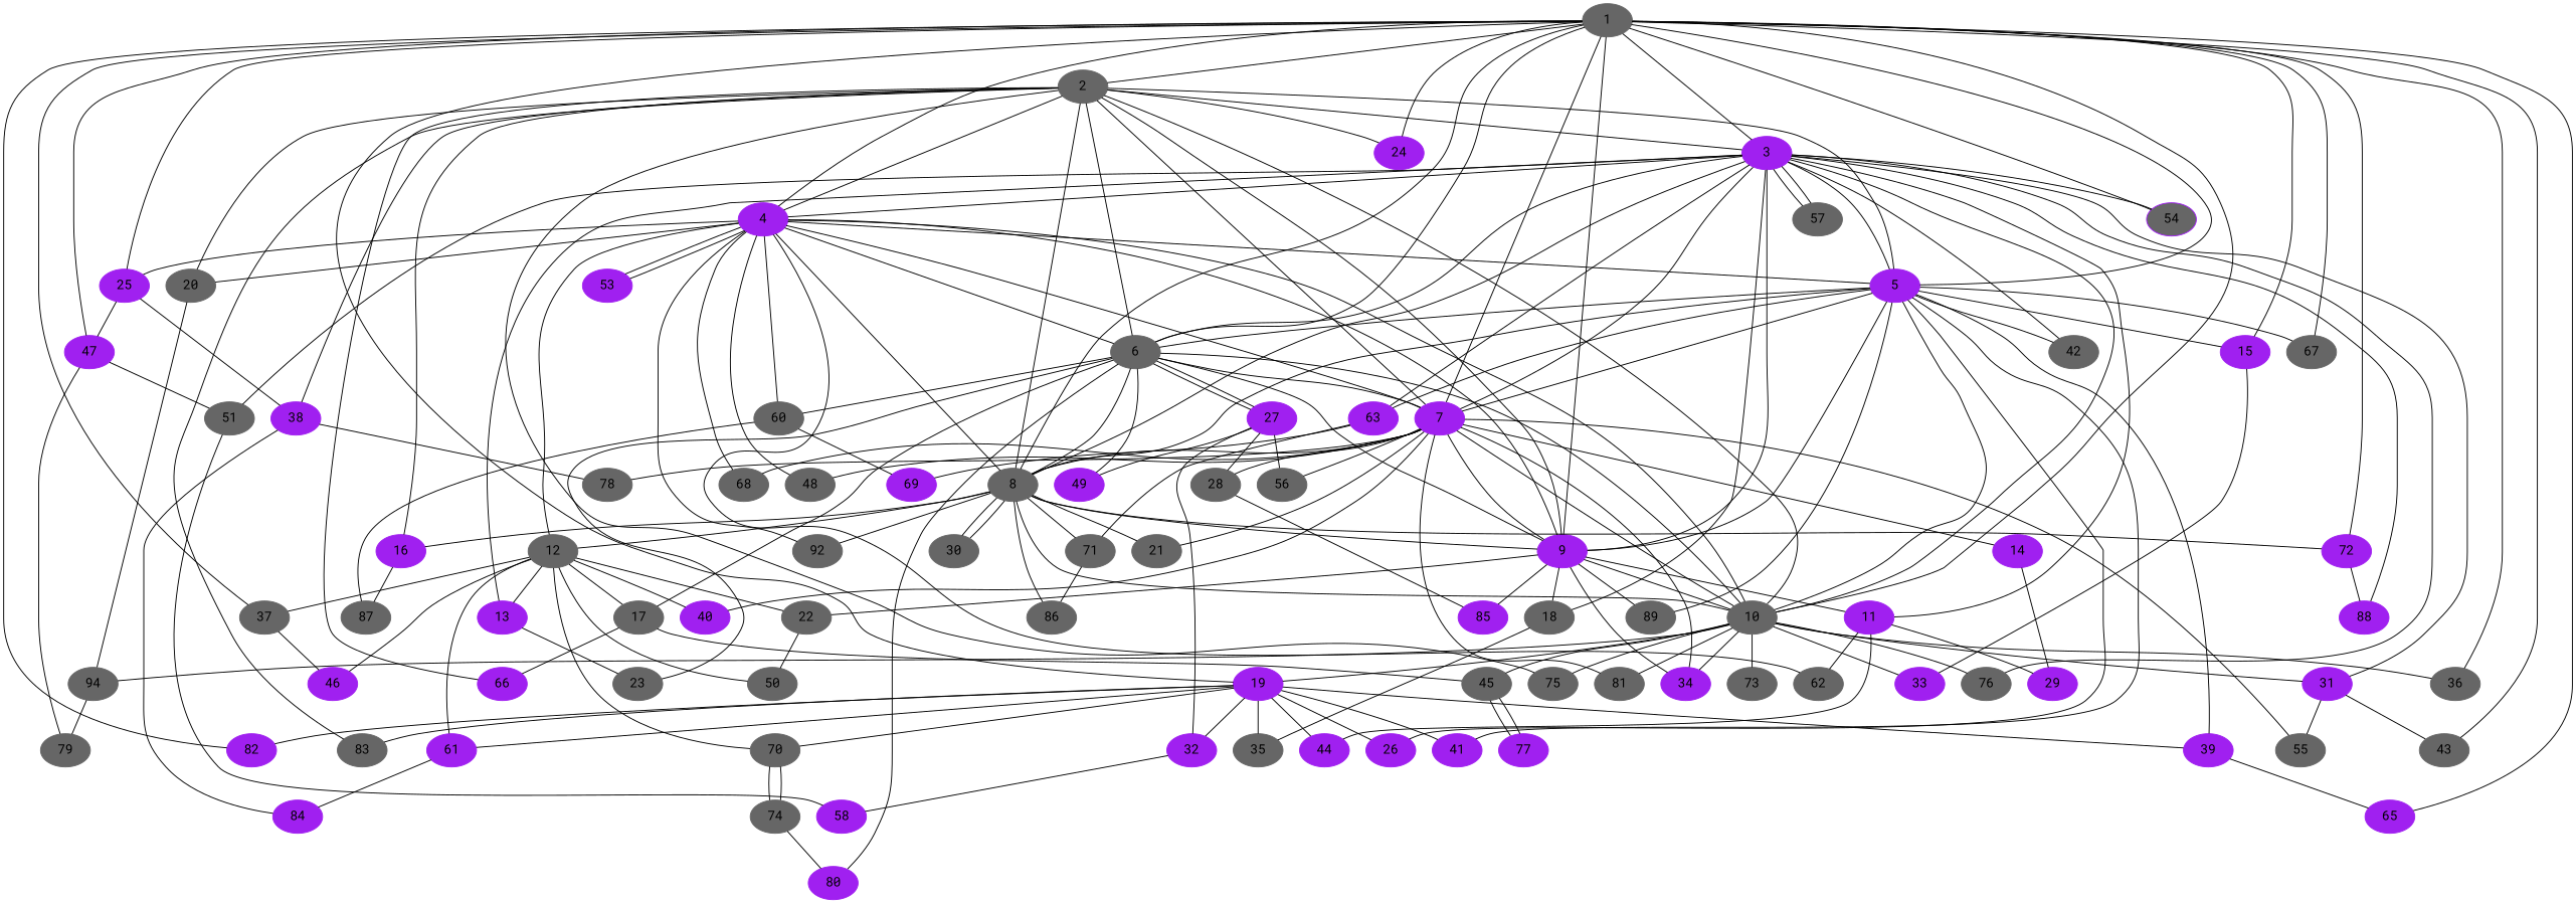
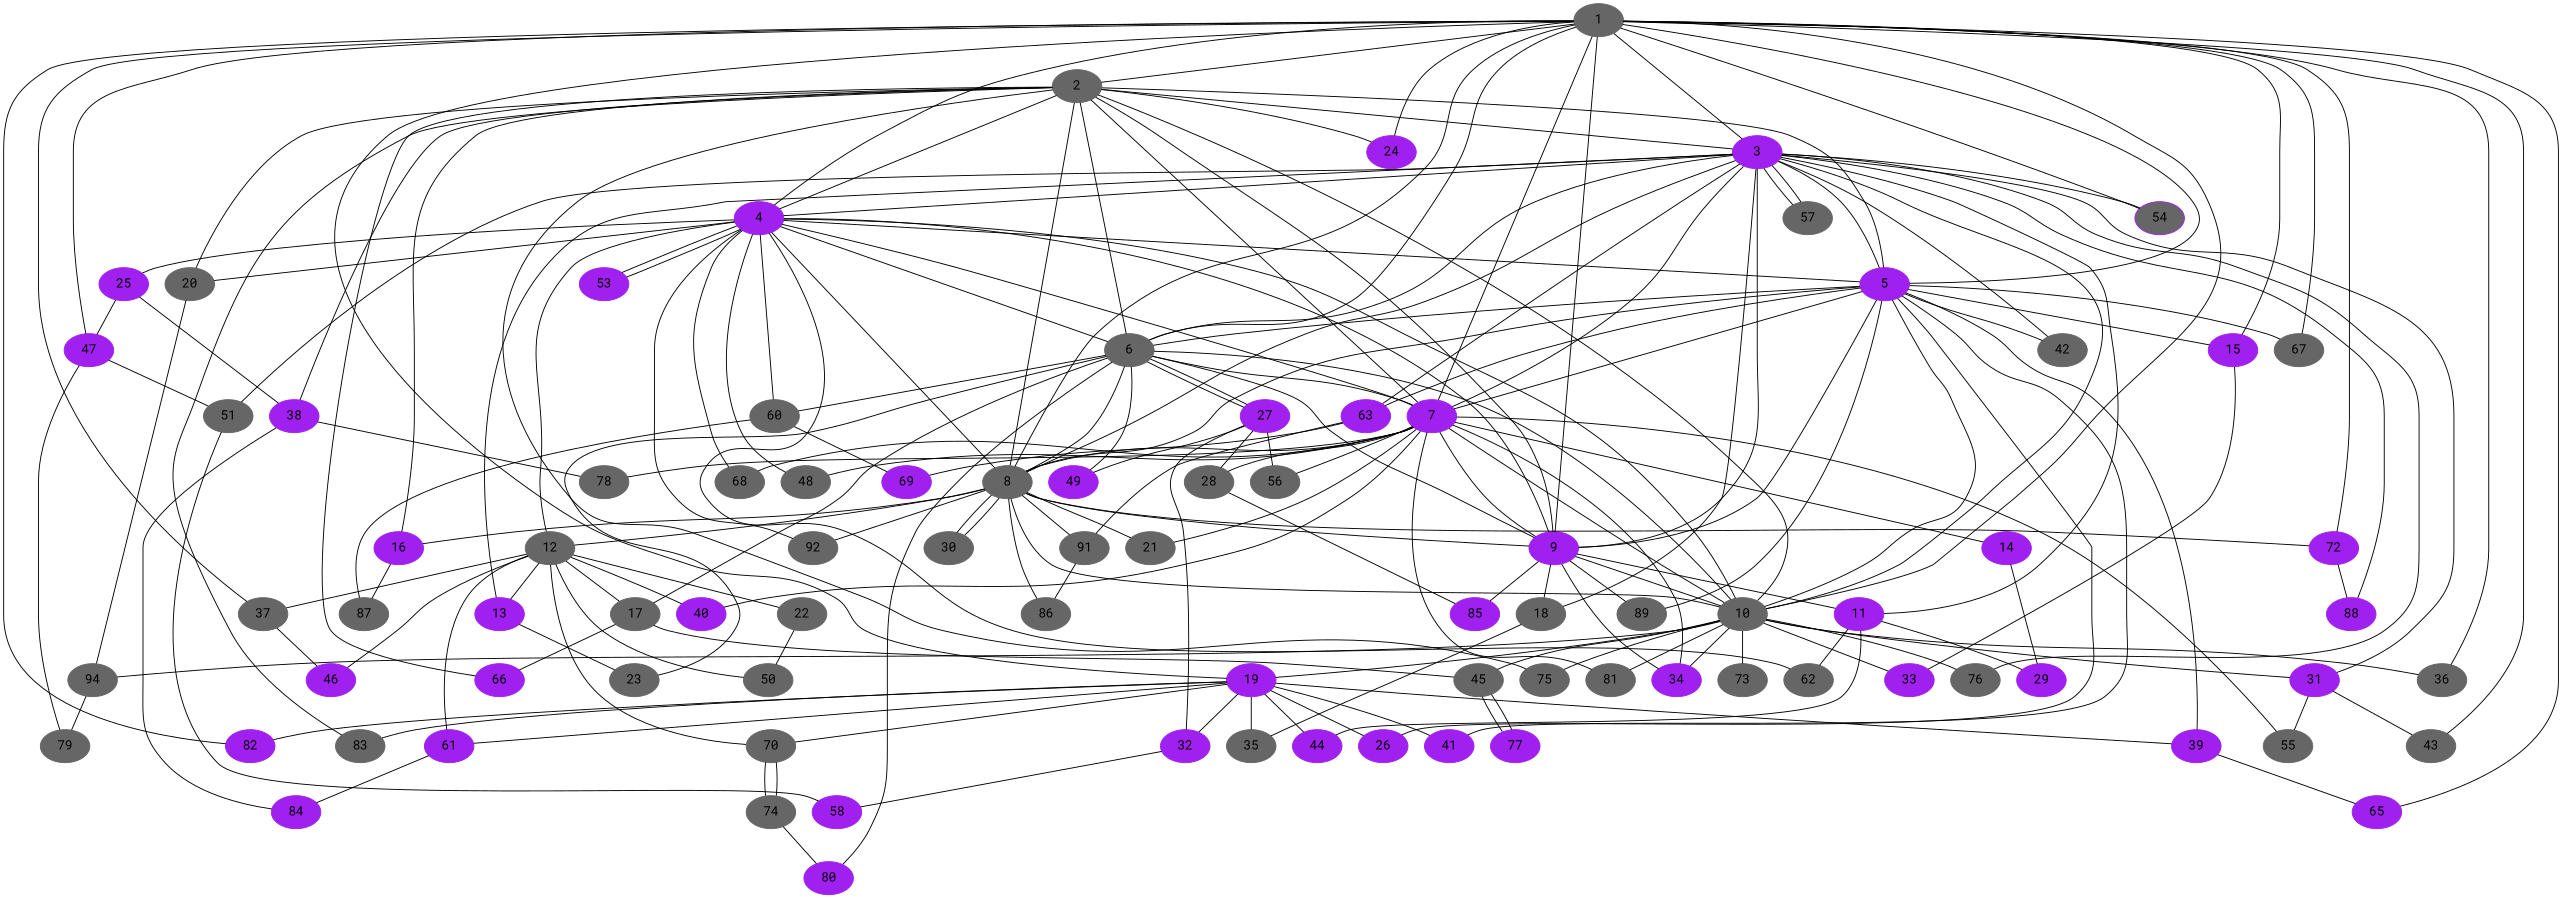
  graph {
    fontname="Roboto Mono"
    node [color=gray40 fontname="Roboto Mono" style=filled]
    edge [fontname="Roboto Mono"]
    1
    2
    3 [color=purple]
    4 [color=purple]
    5 [color=purple]
    6
    7 [color=purple]
    8
    9 [color=purple]
    10
    15 [color=purple]
    19 [color=purple]
    24 [color=purple]
    25 [color=purple]
    36
    37
    43
    47 [color=purple]
    54 [color=purple fillcolor=gray40]
    65 [color=purple]
    67
    72 [color=purple]
    82 [color=purple]
    16 [color=purple]
    20
    38 [color=purple]
    66 [color=purple]
    75
    83
    11 [color=purple]
    13 [color=purple]
    18
    31 [color=purple]
    42
    51
    57
    63 [color=purple]
    76
    88 [color=purple]
    12
    48
    n42 [label=92]
    53 [color=purple]
    60
    62
    68
    26 [color=purple]
    39 [color=purple]
    41 [color=purple]
    89
    17
    23
    27 [color=purple]
    49 [color=purple]
    80 [color=purple]
    14 [color=purple]
    21
    28
    40 [color=purple]
    55
    56
    78
    81
    34 [color=purple]
    30
-   71
+   71 [label=91]
    86
    22
    85 [color=purple]
    73
    33 [color=purple]
    45
    n73 [label=94]
    44 [color=purple]
    61 [color=purple]
    70
    35
    32 [color=purple]
    46 [color=purple]
    79
    87
    84 [color=purple]
    29 [color=purple]
    58 [color=purple]
    69 [color=purple]
    50
    77 [color=purple]
    74
    1 -- 2
    1 -- 3
    1 -- 4
    1 -- 5
    1 -- 6
    1 -- 7
    1 -- 8
    1 -- 9
    1 -- 10
    1 -- 15
    1 -- 19
    1 -- 24
-   1 -- 25
    1 -- 36
    1 -- 37
    1 -- 43
    1 -- 47
    1 -- 54
    1 -- 65
    1 -- 67
    1 -- 72
    1 -- 82
    2 -- 3
    2 -- 4
    2 -- 5
    2 -- 6
    2 -- 7
    2 -- 8
    2 -- 9
    2 -- 10
    2 -- 24
    2 -- 16
    2 -- 20
    2 -- 38
    2 -- 66
    2 -- 75
    2 -- 83
    3 -- 4
    3 -- 5
    3 -- 6
    3 -- 7
    3 -- 8
    3 -- 9
    3 -- 10
    3 -- 54
    3 -- 11
    3 -- 13
    3 -- 18
    3 -- 31
    3 -- 42
    3 -- 51
    3 -- 57
    3 -- 57
    3 -- 63
    3 -- 76
    3 -- 88
    4 -- 5
    4 -- 6
    4 -- 7
    4 -- 8
    4 -- 9
    4 -- 10
    4 -- 25
    4 -- 20
    4 -- 12
    4 -- 48
    4 -- n42
    4 -- 53
    4 -- 53
    4 -- 60
    4 -- 62
    4 -- 68
    5 -- 6
    5 -- 7
    5 -- 8
    5 -- 9
    5 -- 10
    5 -- 15
    5 -- 67
    5 -- 42
    5 -- 63
    5 -- 26
    5 -- 39
    5 -- 41
    5 -- 89
    6 -- 7
    6 -- 8
    6 -- 9
    6 -- 10
    6 -- 60
    6 -- 17
    6 -- 23
    6 -- 27
    6 -- 27
    6 -- 49
    6 -- 80
    7 -- 8
    7 -- 9
    7 -- 10
    7 -- 48
    7 -- 68
    7 -- 14
    7 -- 21
    7 -- 28
    7 -- 40
    7 -- 55
    7 -- 56
    7 -- 78
    7 -- 81
    7 -- 34
    8 -- 9
    8 -- 10
    8 -- 72
    8 -- 16
    8 -- 12
    8 -- n42
    8 -- 21
    8 -- 30
    8 -- 30
    8 -- 71
    8 -- 86
    9 -- 10
    9 -- 11
    9 -- 18
    9 -- 89
    9 -- 34
-   9 -- 22
    9 -- 85
    10 -- 19
    10 -- 36
    10 -- 75
    10 -- 31
    10 -- 76
    10 -- 81
    10 -- 34
    10 -- 73
    10 -- 33
    10 -- 45
    10 -- n73
    15 -- 33
    19 -- 82
    19 -- 83
    19 -- 26
    19 -- 39
    19 -- 41
    19 -- 44
    19 -- 61
    19 -- 70
    19 -- 35
    19 -- 32
    25 -- 47
    25 -- 38
    37 -- 46
    47 -- 51
    47 -- 79
    72 -- 88
    16 -- 87
    20 -- n73
    38 -- 78
    38 -- 84
    11 -- 62
    11 -- 44
    11 -- 29
    13 -- 23
    18 -- 35
    31 -- 43
    31 -- 55
    51 -- 58
    63 -- 71
    63 -- 69
    12 -- 37
    12 -- 13
    12 -- 17
    12 -- 40
    12 -- 22
    12 -- 61
    12 -- 70
    12 -- 46
    12 -- 50
    60 -- 87
    60 -- 69
    39 -- 65
    17 -- 66
    17 -- 45
    27 -- 49
    27 -- 28
    27 -- 56
    27 -- 32
    14 -- 29
    28 -- 85
    71 -- 86
    22 -- 50
    45 -- 77
    45 -- 77
    n73 -- 79
    61 -- 84
    70 -- 74
    70 -- 74
    32 -- 58
    74 -- 80
  }
